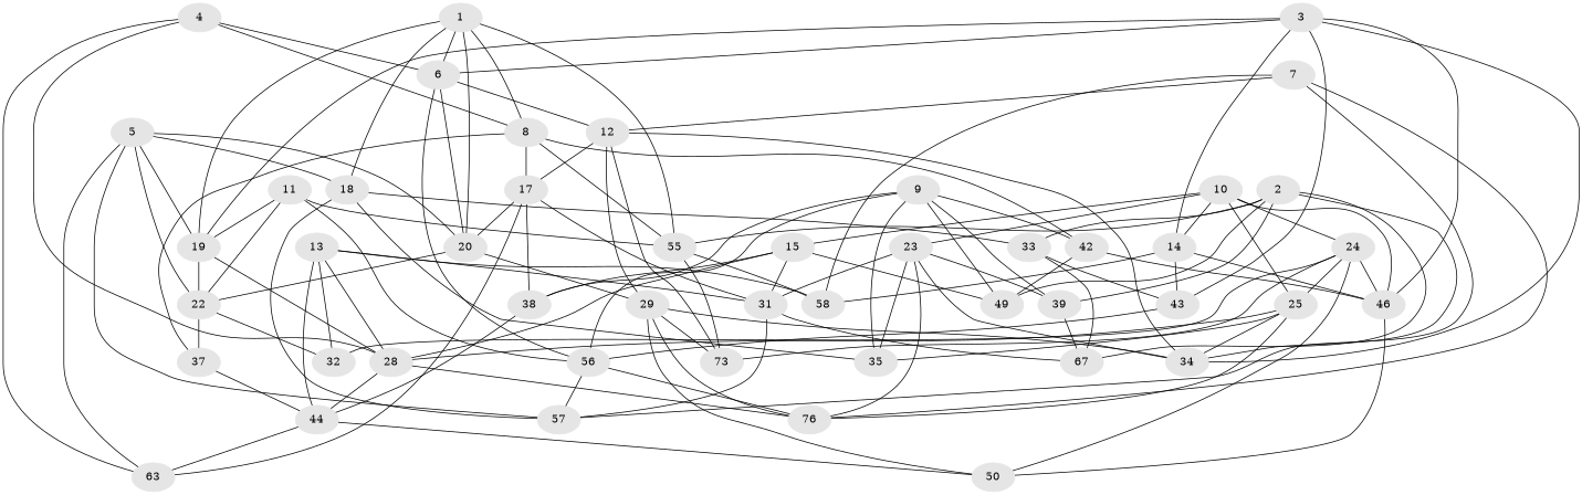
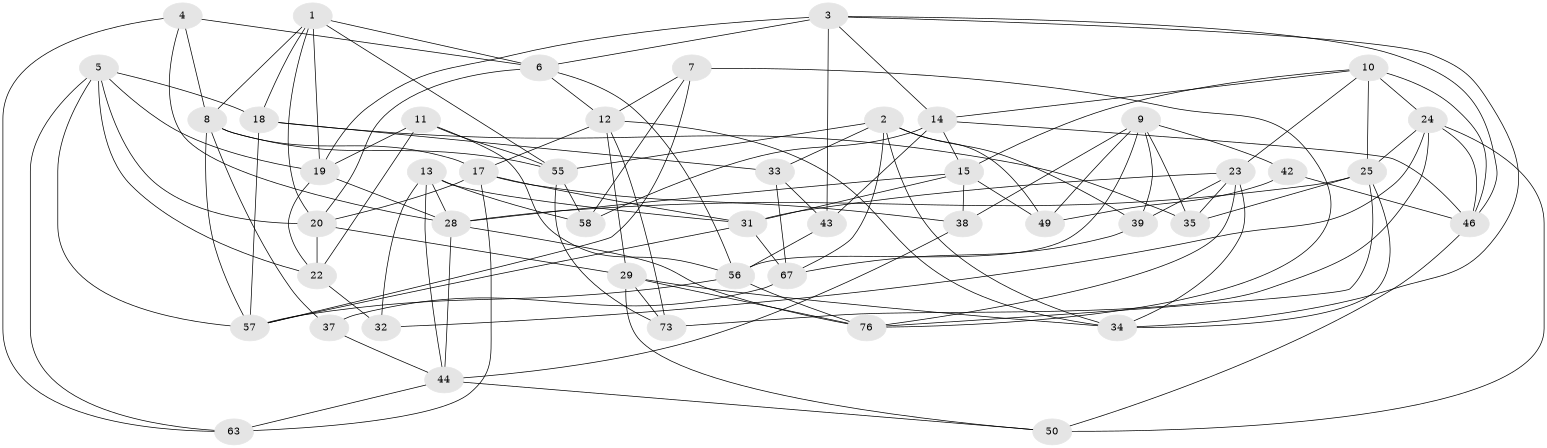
  graph {
    node [color=gray90 style=filled]
    1 [super="+21"]
    6 [super="+26"]
    8 [super="+60"]
    18 [super="+66"]
    19 [super="+41"]
    20 [super="+36"]
    n7 [label=55 super="+64"]
    12 [super="+61"]
    56 [super="+59"]
    17 [super="+75"]
    37
    42
    33
    57 [super="+72"]
    35
    28 [super="+52"]
    22 [super="+54"]
    29 [super="+40"]
    58
    73
    2 [super="+16"]
    34 [super="+55"]
    39
    49
    67
    43
    3 [super="+70"]
    14 [super="+53"]
    46 [super="+65"]
    15 [super="+62"]
    50
    4
    63
    76 [super="+77"]
    44 [super="+71"]
    5 [super="+48"]
    32
    7
    38
    31 [super="+47"]
    9 [super="+74"]
    10 [super="+27"]
    23 [super="+68"]
    24 [super="+30"]
    25 [super="+69"]
    11
    13 [super="+51"]
    1 -- 6
    1 -- 8
    1 -- 18
    1 -- 19
    1 -- 20
    1 -- n7
    6 -- 20
    6 -- 12
    6 -- 56
    8 -- n7
    8 -- 17
    8 -- 37
-   8 -- 42
+   8 -- 57
    18 -- 33
    18 -- 57 [weight=2]
    18 -- 35
    19 -- 28
    19 -- 22
    20 -- 22
    20 -- 29
    n7 -- 58
    n7 -- 73
    12 -- 17
    12 -- 29
    12 -- 73
    12 -- 34
    56 -- 57
    56 -- 76
    17 -- 20
    17 -- 63
    17 -- 38
    17 -- 31
    37 -- 44
    42 -- 49
    42 -- 46
    33 -- 67
    33 -- 43
    28 -- 76
    28 -- 44
-   22 -- 37
+   67 -- 37
    22 -- 32
    29 -- 73
    29 -- 34
    29 -- 50
    29 -- 76
    2 -- n7
    2 -- 33
    2 -- 34
    2 -- 39
    2 -- 49
    2 -- 67
    39 -- 67
    43 -- 56
    3 -- 6
    3 -- 19
    3 -- 34
    3 -- 43
    3 -- 14
    3 -- 46
    14 -- 58
    14 -- 43
    14 -- 46
+   14 -- 15
    46 -- 50
    15 -- 28
    15 -- 49
    15 -- 38
    15 -- 31
    4 -- 6
    4 -- 8
    4 -- 28
    4 -- 63
    44 -- 50
    44 -- 63
    5 -- 18
    5 -- 19
    5 -- 20
    5 -- 57
    5 -- 22
    5 -- 63
    7 -- 12
    7 -- 57
    7 -- 58
    7 -- 76
    38 -- 44
    31 -- 57
    31 -- 67
    9 -- 56
    9 -- 42
    9 -- 35
    9 -- 39
    9 -- 49
    9 -- 38
    10 -- 14
    10 -- 46
    10 -- 15
    10 -- 23
    10 -- 24
    10 -- 25
    23 -- 35
    23 -- 34
    23 -- 39
    23 -- 76
    23 -- 31
    24 -- 73
    24 -- 46
    24 -- 50
    24 -- 32
    24 -- 25
    25 -- 35
    25 -- 28
    25 -- 34
    25 -- 76
    11 -- 19
    11 -- n7
    11 -- 56
    11 -- 22
    13 -- 28
    13 -- 58
    13 -- 44
    13 -- 32 [weight=2]
    13 -- 31
  }
